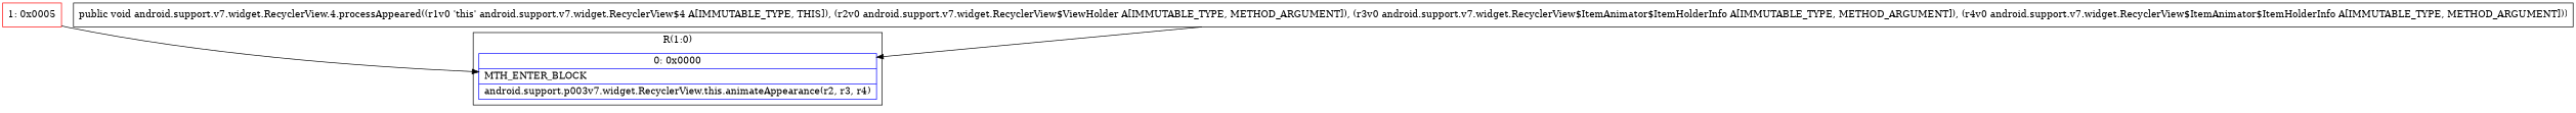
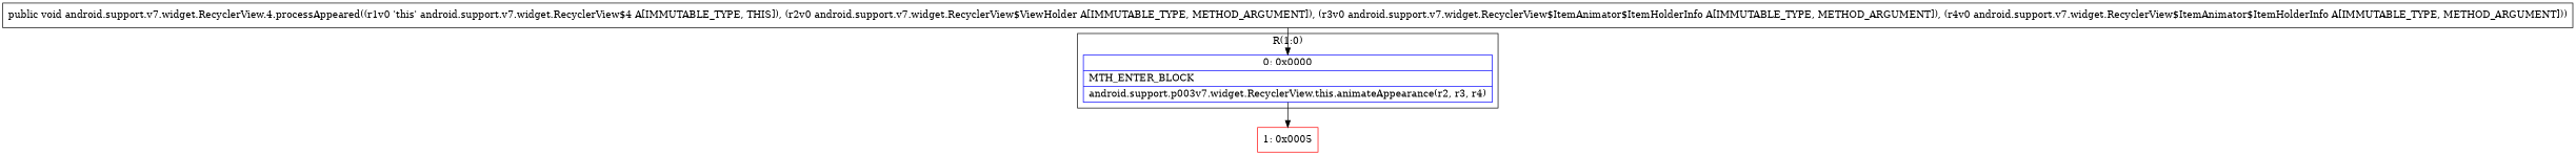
  digraph {
    node [shape=record]
    n1 [color=blue label="{0\:\ 0x0000|MTH_ENTER_BLOCK\l|android.support.p003v7.widget.RecyclerView.this.animateAppearance(r2, r3, r4)\l}"]
    n2 [color=red label="{1\:\ 0x0005}"]
    n3 [label="{public void android.support.v7.widget.RecyclerView.4.processAppeared((r1v0 'this' android.support.v7.widget.RecyclerView$4 A[IMMUTABLE_TYPE, THIS]), (r2v0 android.support.v7.widget.RecyclerView$ViewHolder A[IMMUTABLE_TYPE, METHOD_ARGUMENT]), (r3v0 android.support.v7.widget.RecyclerView$ItemAnimator$ItemHolderInfo A[IMMUTABLE_TYPE, METHOD_ARGUMENT]), (r4v0 android.support.v7.widget.RecyclerView$ItemAnimator$ItemHolderInfo A[IMMUTABLE_TYPE, METHOD_ARGUMENT])) }"]
    subgraph cluster_1 {
      label="R(1:0)"
      n1
    }
-   n2 -> n1
+   n1 -> n2
    n3 -> n1
  }
